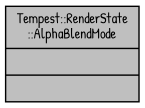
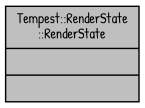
  digraph {
    fontname="Patrick Hand"
-   n1 [color=black fillcolor=grey75 fontcolor=black fontname="Patrick Hand" fontsize=10 height=0.2 label="{Tempest::RenderState\l::AlphaBlendMode\n||}" shape=record style=filled width=0.4]
+   n1 [color=black fillcolor=grey75 fontcolor=black fontname="Patrick Hand" fontsize=10 height=0.2 label="{Tempest::RenderState\l::RenderState\n||}" shape=record style=filled width=0.4]
  }
